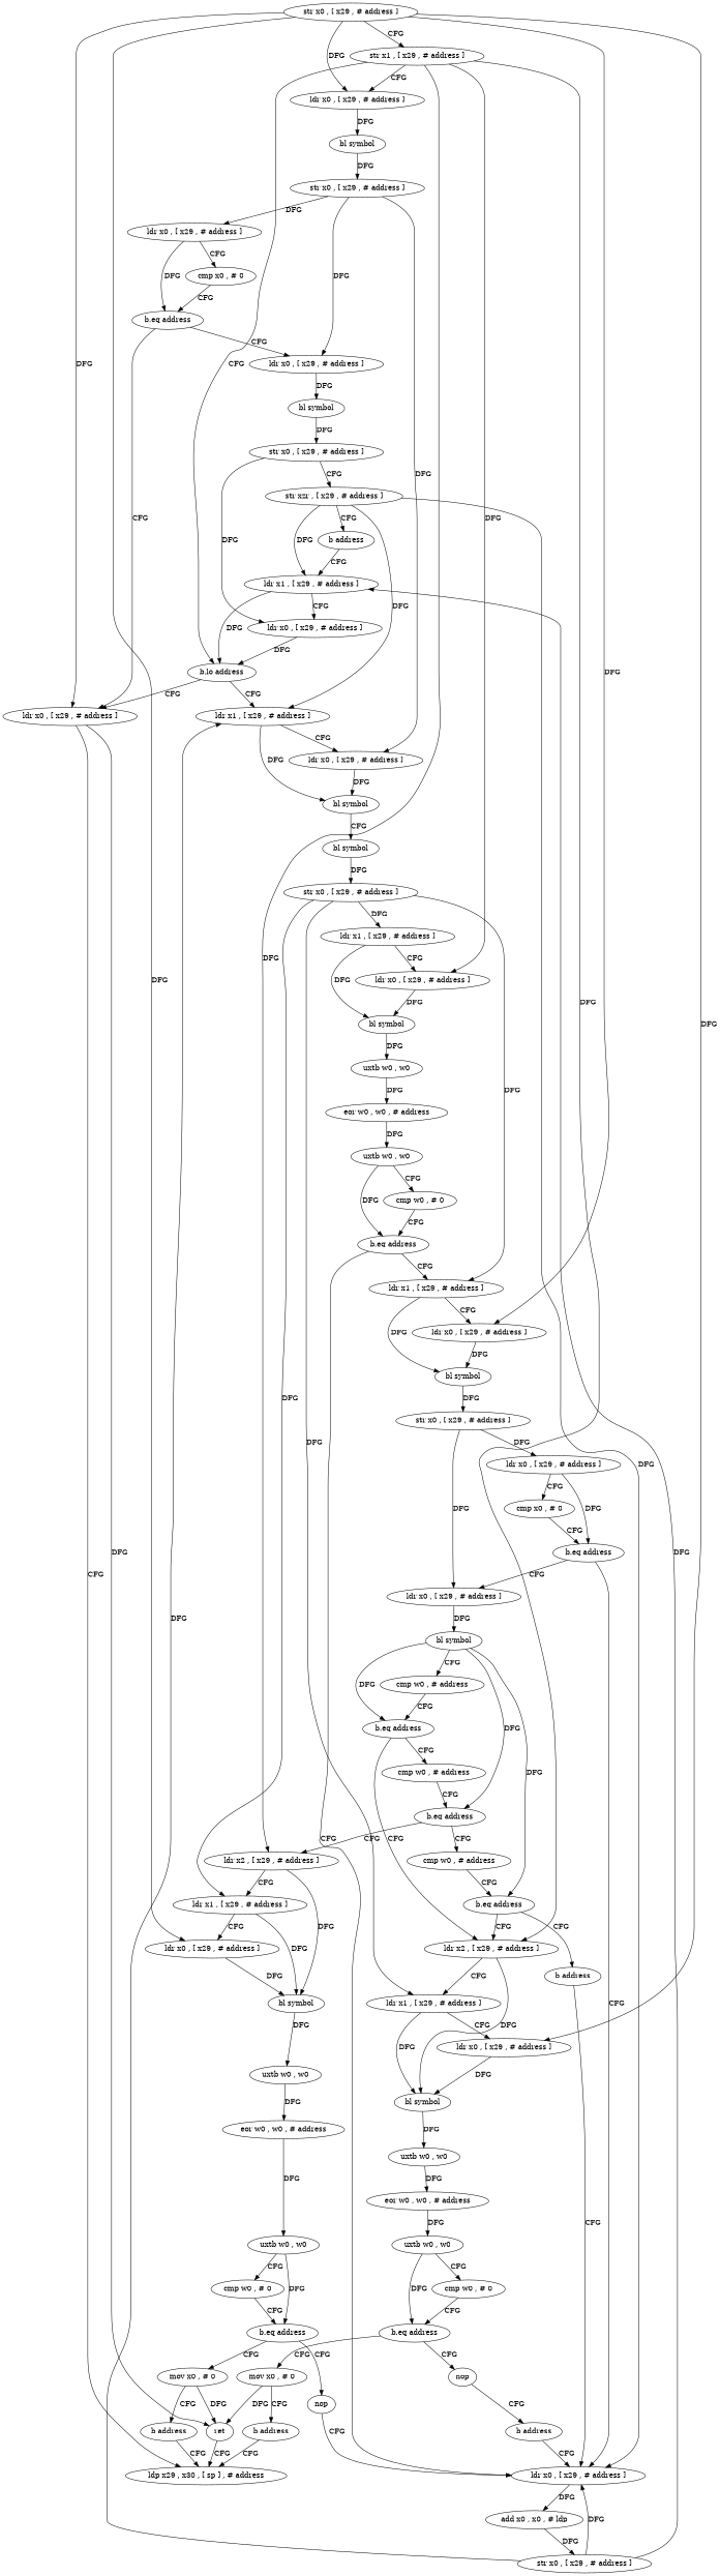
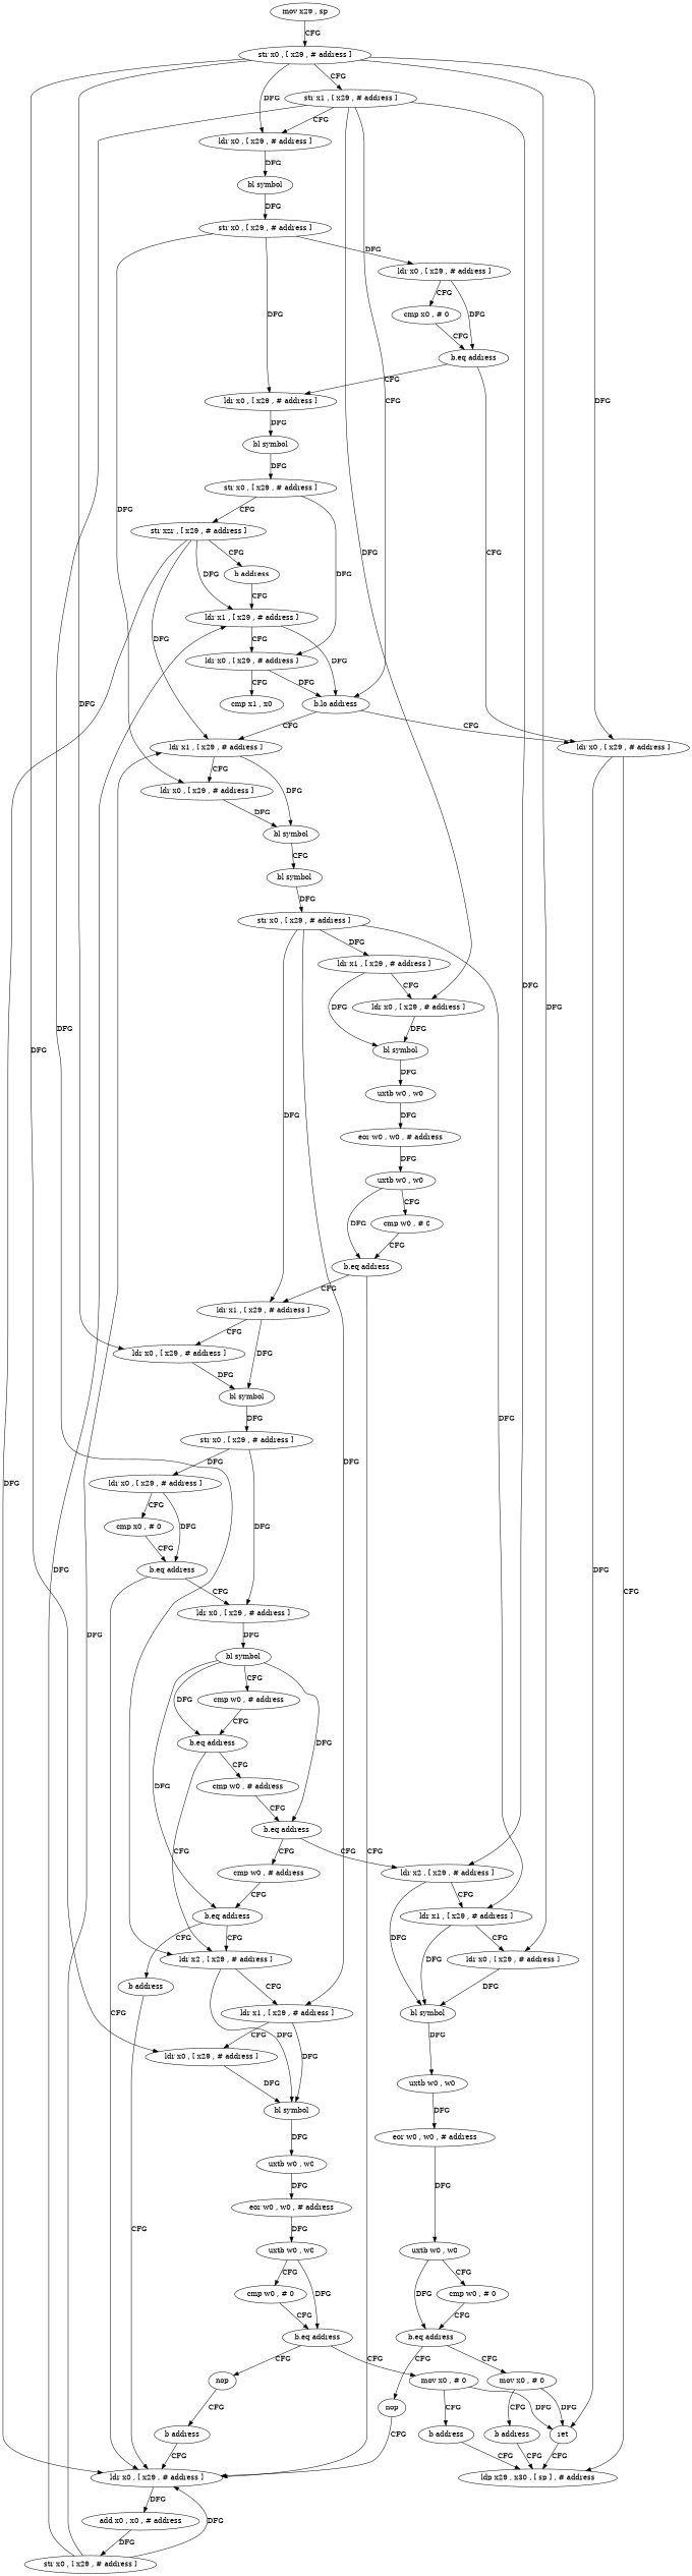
  digraph {
+   n1 [label="mov x29 , sp"]
    n2 [label="str x0 , [ x29 , # address ]"]
    n3 [label="str x1 , [ x29 , # address ]"]
    n4 [label="ldr x0 , [ x29 , # address ]"]
    n5 [label="ldr x0 , [ x29 , # address ]"]
    n6 [label="ldr x0 , [ x29 , # address ]"]
    n7 [label="ldr x0 , [ x29 , # address ]"]
    n8 [label="ldr x0 , [ x29 , # address ]"]
    n9 [label="ldr x0 , [ x29 , # address ]"]
    n10 [label="ldr x2 , [ x29 , # address ]"]
    n11 [label="ldr x2 , [ x29 , # address ]"]
    n12 [label="b.lo address"]
    n13 [label="bl symbol"]
    n14 [label="ldp x29 , x30 , [ sp ] , # address"]
    n15 [label=ret]
    n16 [label="bl symbol"]
    n17 [label="bl symbol"]
    n18 [label="bl symbol"]
    n19 [label="bl symbol"]
    n20 [label="ldr x1 , [ x29 , # address ]"]
    n21 [label="ldr x1 , [ x29 , # address ]"]
    n22 [label="str x0 , [ x29 , # address ]"]
    n23 [label="ldr x0 , [ x29 , # address ]"]
    n24 [label="ldr x0 , [ x29 , # address ]"]
    n25 [label="ldr x0 , [ x29 , # address ]"]
    n26 [label="cmp x0 , # 0"]
    n27 [label="b.eq address"]
    n28 [label="bl symbol"]
    n29 [label="bl symbol"]
    n30 [label="str x0 , [ x29 , # address ]"]
    n31 [label="str xzr , [ x29 , # address ]"]
    n32 [label="ldr x0 , [ x29 , # address ]"]
    n33 [label="b address"]
    n34 [label="ldr x1 , [ x29 , # address ]"]
    n35 [label="ldr x1 , [ x29 , # address ]"]
    n36 [label="ldr x0 , [ x29 , # address ]"]
-   n38 [label="add x0 , x0 , # ldp"]
+   n37 [label="cmp x1 , x0"]
+   n38 [label="add x0 , x0 , # address"]
    n39 [label="bl symbol"]
    n40 [label="str x0 , [ x29 , # address ]"]
    n41 [label="ldr x1 , [ x29 , # address ]"]
    n42 [label="ldr x1 , [ x29 , # address ]"]
    n43 [label="uxtb w0 , w0"]
    n44 [label="eor w0 , w0 , # address"]
    n45 [label="uxtb w0 , w0"]
    n46 [label="cmp w0 , # 0"]
    n47 [label="b.eq address"]
    n48 [label="str x0 , [ x29 , # address ]"]
    n49 [label="str x0 , [ x29 , # address ]"]
    n50 [label="ldr x0 , [ x29 , # address ]"]
    n51 [label="ldr x0 , [ x29 , # address ]"]
    n52 [label="cmp x0 , # 0"]
    n53 [label="b.eq address"]
    n54 [label="bl symbol"]
    n55 [label="cmp w0 , # address"]
    n56 [label="b.eq address"]
    n57 [label="b.eq address"]
    n58 [label="b.eq address"]
    n59 [label="cmp w0 , # address"]
    n60 [label="cmp w0 , # address"]
    n61 [label="b address"]
    n62 [label="uxtb w0 , w0"]
    n63 [label="eor w0 , w0 , # address"]
    n64 [label="uxtb w0 , w0"]
    n65 [label="cmp w0 , # 0"]
    n66 [label="b.eq address"]
    n67 [label=nop]
    n68 [label="mov x0 , # 0"]
    n69 [label="b address"]
    n70 [label="b address"]
    n71 [label="uxtb w0 , w0"]
    n72 [label="eor w0 , w0 , # address"]
    n73 [label="uxtb w0 , w0"]
    n74 [label="cmp w0 , # 0"]
    n75 [label="b.eq address"]
    n76 [label=nop]
    n77 [label="mov x0 , # 0"]
    n78 [label="b address"]
+   n1 -> n2 [label=CFG]
    n2 -> n3 [label=CFG]
    n2 -> n4 [label=DFG]
    n2 -> n5 [label=DFG]
    n2 -> n6 [label=DFG]
    n2 -> n7 [label=DFG]
    n2 -> n8 [label=DFG]
    n3 -> n4 [label=CFG]
    n3 -> n9 [label=DFG]
    n3 -> n10 [label=DFG]
    n3 -> n11 [label=DFG]
    n3 -> n12 [label=CFG]
    n4 -> n13 [label=DFG]
    n5 -> n14 [label=CFG]
    n5 -> n15 [label=DFG]
    n6 -> n16 [label=DFG]
    n7 -> n17 [label=DFG]
    n8 -> n18 [label=DFG]
    n9 -> n19 [label=DFG]
    n10 -> n17 [label=DFG]
    n10 -> n20 [label=CFG]
    n11 -> n18 [label=DFG]
    n11 -> n21 [label=CFG]
    n12 -> n5 [label=CFG]
    n12 -> n35 [label=CFG]
    n13 -> n22 [label=DFG]
    n15 -> n14 [label=CFG]
    n16 -> n49 [label=DFG]
    n17 -> n62 [label=DFG]
    n18 -> n71 [label=DFG]
    n19 -> n43 [label=DFG]
    n20 -> n7 [label=CFG]
    n20 -> n17 [label=DFG]
    n21 -> n8 [label=CFG]
    n21 -> n18 [label=DFG]
    n22 -> n23 [label=DFG]
    n22 -> n24 [label=DFG]
    n22 -> n25 [label=DFG]
    n23 -> n26 [label=CFG]
    n23 -> n27 [label=DFG]
    n24 -> n28 [label=DFG]
    n25 -> n29 [label=DFG]
    n26 -> n27 [label=CFG]
    n27 -> n5 [label=CFG]
    n27 -> n24 [label=CFG]
    n28 -> n30 [label=DFG]
    n29 -> n39 [label=CFG]
    n30 -> n31 [label=CFG]
    n30 -> n32 [label=DFG]
    n31 -> n33 [label=CFG]
    n31 -> n34 [label=DFG]
    n31 -> n35 [label=DFG]
    n31 -> n36 [label=DFG]
    n32 -> n12 [label=DFG]
+   n32 -> n37 [label=CFG]
    n33 -> n34 [label=CFG]
    n34 -> n12 [label=DFG]
    n34 -> n32 [label=CFG]
    n35 -> n25 [label=CFG]
    n35 -> n29 [label=DFG]
    n36 -> n38 [label=DFG]
    n38 -> n48 [label=DFG]
    n39 -> n40 [label=DFG]
    n40 -> n20 [label=DFG]
    n40 -> n21 [label=DFG]
    n40 -> n41 [label=DFG]
    n40 -> n42 [label=DFG]
    n41 -> n9 [label=CFG]
    n41 -> n19 [label=DFG]
    n42 -> n6 [label=CFG]
    n42 -> n16 [label=DFG]
    n43 -> n44 [label=DFG]
    n44 -> n45 [label=DFG]
    n45 -> n46 [label=CFG]
    n45 -> n47 [label=DFG]
    n46 -> n47 [label=CFG]
    n47 -> n36 [label=CFG]
    n47 -> n42 [label=CFG]
    n48 -> n34 [label=DFG]
    n48 -> n35 [label=DFG]
    n48 -> n36 [label=DFG]
    n49 -> n50 [label=DFG]
    n49 -> n51 [label=DFG]
    n50 -> n52 [label=CFG]
    n50 -> n53 [label=DFG]
    n51 -> n54 [label=DFG]
    n52 -> n53 [label=CFG]
    n53 -> n36 [label=CFG]
    n53 -> n51 [label=CFG]
    n54 -> n55 [label=CFG]
    n54 -> n56 [label=DFG]
    n54 -> n57 [label=DFG]
    n54 -> n58 [label=DFG]
    n55 -> n56 [label=CFG]
    n56 -> n10 [label=CFG]
    n56 -> n59 [label=CFG]
    n57 -> n11 [label=CFG]
    n57 -> n60 [label=CFG]
    n58 -> n10 [label=CFG]
    n58 -> n61 [label=CFG]
    n59 -> n57 [label=CFG]
    n60 -> n58 [label=CFG]
    n61 -> n36 [label=CFG]
    n62 -> n63 [label=DFG]
    n63 -> n64 [label=DFG]
    n64 -> n65 [label=CFG]
    n64 -> n66 [label=DFG]
    n65 -> n66 [label=CFG]
    n66 -> n67 [label=CFG]
    n66 -> n68 [label=CFG]
    n67 -> n69 [label=CFG]
    n68 -> n15 [label=DFG]
    n68 -> n70 [label=CFG]
    n69 -> n36 [label=CFG]
    n70 -> n14 [label=CFG]
    n71 -> n72 [label=DFG]
    n72 -> n73 [label=DFG]
    n73 -> n74 [label=CFG]
    n73 -> n75 [label=DFG]
    n74 -> n75 [label=CFG]
    n75 -> n76 [label=CFG]
    n75 -> n77 [label=CFG]
    n76 -> n36 [label=CFG]
    n77 -> n15 [label=DFG]
    n77 -> n78 [label=CFG]
    n78 -> n14 [label=CFG]
  }
